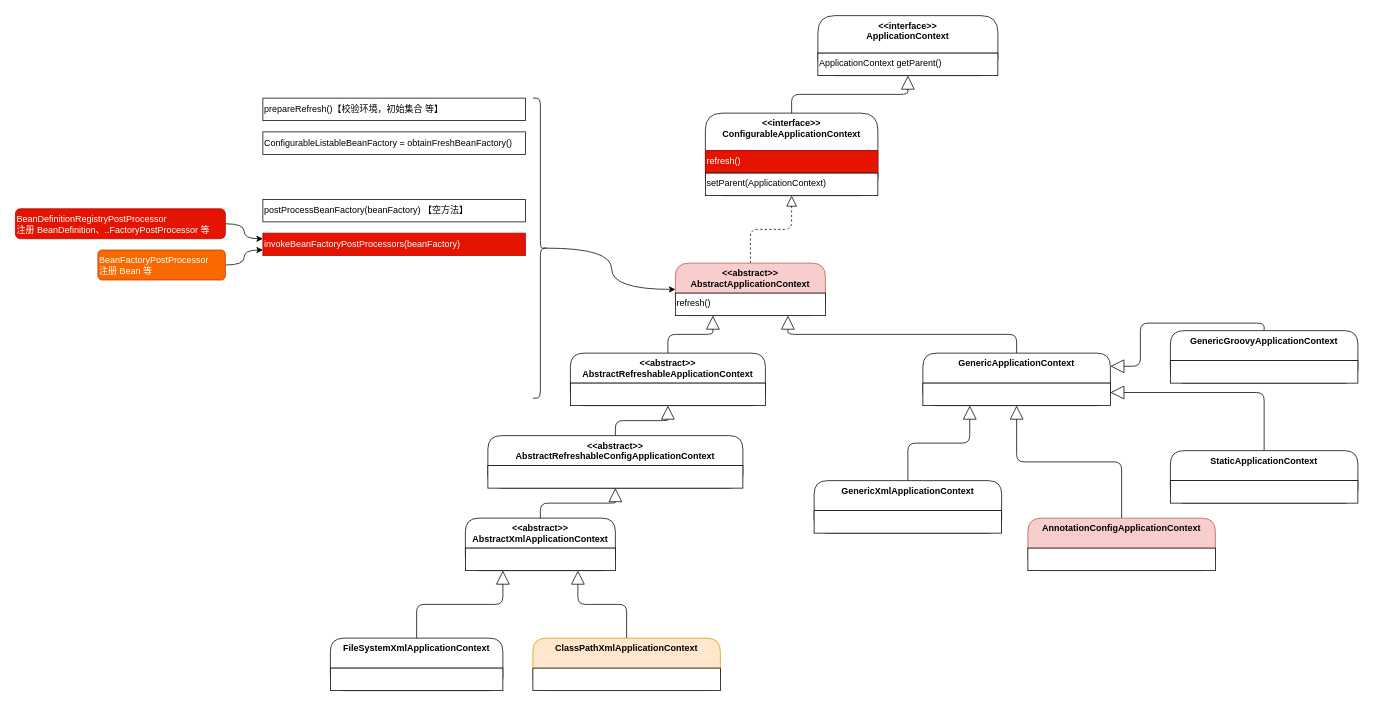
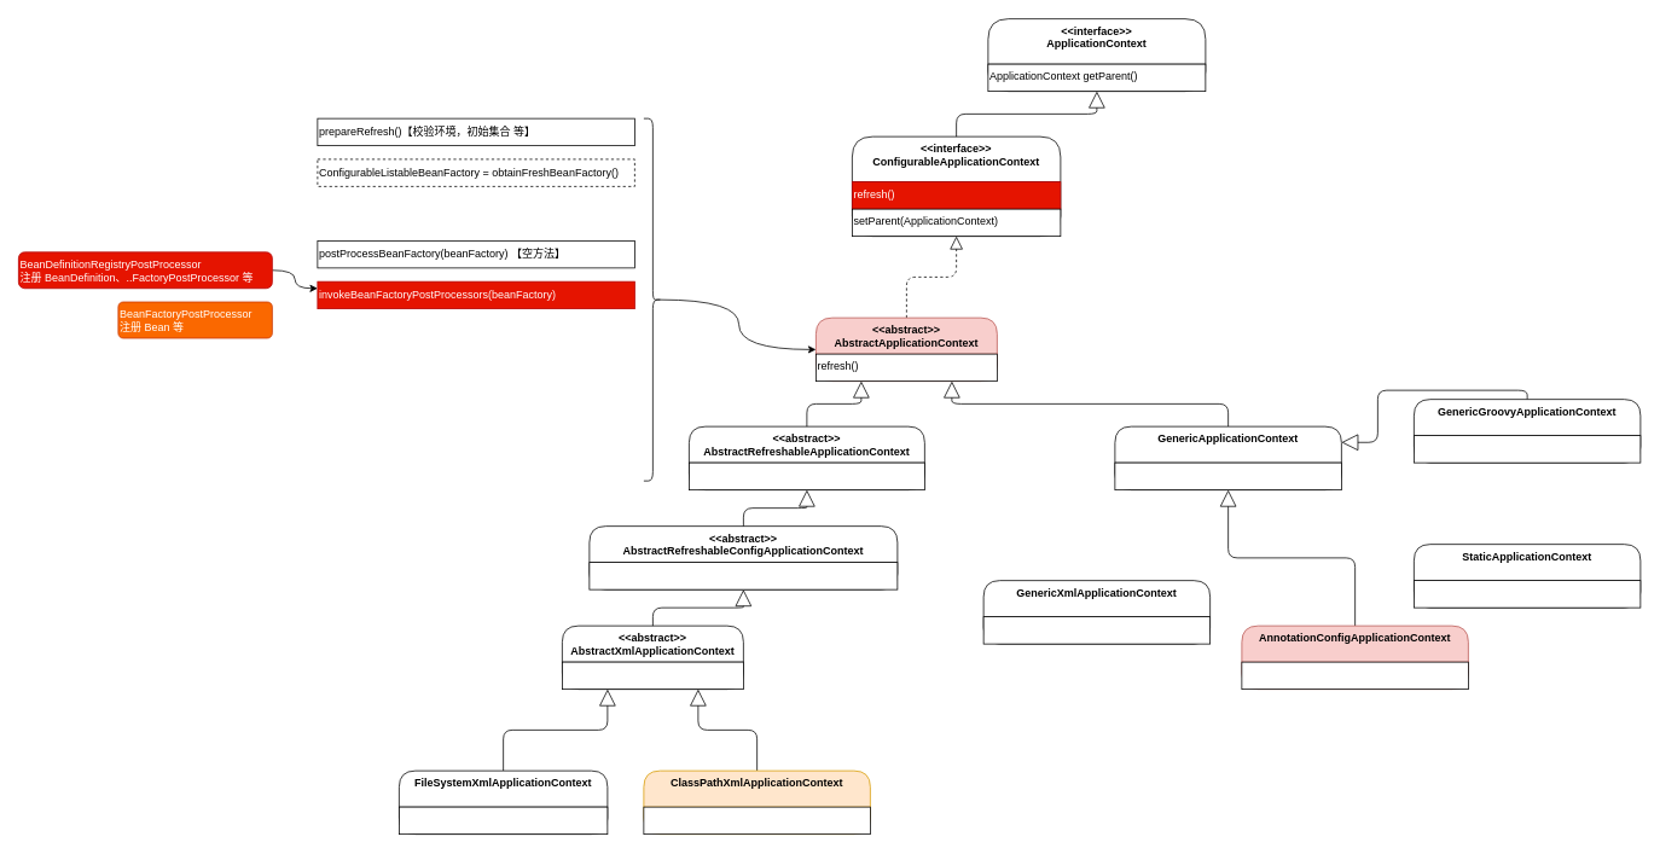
  <mxCell id="0" />
  <mxCell id="1" parent="0" />
  <mxCell id="2" value="&lt;&lt;interface&gt;&gt;&#10;ApplicationContext&#10;" style="swimlane;fontStyle=1;align=center;verticalAlign=top;childLayout=stackLayout;horizontal=1;startSize=50;horizontalStack=0;resizeParent=1;resizeParentMax=0;resizeLast=0;collapsible=1;marginBottom=0;rounded=1;shadow=0;glass=0;sketch=0;html=0;" parent="1" vertex="1"><mxGeometry x="1090" y="20" width="240" height="80" as="geometry"><mxRectangle x="200" y="1001" width="260" height="26" as="alternateBounds" /></mxGeometry></mxCell>
  <mxCell id="3" value="ApplicationContext getParent()" style="rounded=0;whiteSpace=wrap;shadow=0;glass=0;sketch=0;align=left;verticalAlign=top;" parent="2" vertex="1"><mxGeometry y="50" width="240" height="30" as="geometry" /></mxCell>
  <mxCell id="4" value="&lt;&lt;interface&gt;&gt;&#10;ConfigurableApplicationContext&#10;" style="swimlane;fontStyle=1;align=center;verticalAlign=top;childLayout=stackLayout;horizontal=1;startSize=50;horizontalStack=0;resizeParent=1;resizeParentMax=0;resizeLast=0;collapsible=1;marginBottom=0;rounded=1;shadow=0;glass=0;sketch=0;html=0;" parent="1" vertex="1"><mxGeometry x="940" y="150" width="230" height="110" as="geometry"><mxRectangle x="200" y="1001" width="260" height="26" as="alternateBounds" /></mxGeometry></mxCell>
  <mxCell id="5" value="refresh()" style="rounded=0;whiteSpace=wrap;shadow=0;glass=0;sketch=0;align=left;verticalAlign=top;fillColor=#e51400;strokeColor=#B20000;fontColor=#ffffff;" parent="4" vertex="1"><mxGeometry y="50" width="230" height="30" as="geometry" /></mxCell>
  <mxCell id="6" value="setParent(ApplicationContext)" style="rounded=0;whiteSpace=wrap;shadow=0;glass=0;sketch=0;align=left;verticalAlign=top;" parent="4" vertex="1"><mxGeometry y="80" width="230" height="30" as="geometry" /></mxCell>
  <mxCell id="7" value="" style="endArrow=block;endSize=16;endFill=0;html=1;edgeStyle=orthogonalEdgeStyle;" parent="1" source="4" target="2" edge="1"><mxGeometry x="-265" y="40" width="160" as="geometry"><mxPoint x="860" y="210" as="sourcePoint" /><mxPoint x="977.5" y="70" as="targetPoint" /></mxGeometry></mxCell>
  <mxCell id="8" value="" style="endArrow=block;dashed=1;endFill=0;endSize=12;html=1;edgeStyle=orthogonalEdgeStyle;" parent="1" source="9" target="4" edge="1"><mxGeometry x="-57.5" y="235" width="160" as="geometry"><mxPoint x="942.5" y="405" as="sourcePoint" /><mxPoint x="850" y="260" as="targetPoint" /></mxGeometry></mxCell>
  <mxCell id="9" value="&lt;&lt;abstract&gt;&gt;&#10;AbstractApplicationContext" style="swimlane;fontStyle=1;align=center;verticalAlign=top;childLayout=stackLayout;horizontal=1;startSize=40;horizontalStack=0;resizeParent=1;resizeParentMax=0;resizeLast=0;collapsible=1;marginBottom=0;rounded=1;shadow=0;glass=0;sketch=0;html=0;fillColor=#f8cecc;strokeColor=#b85450;" parent="1" vertex="1"><mxGeometry x="900" y="350" width="200" height="70" as="geometry"><mxRectangle x="200" y="1001" width="260" height="26" as="alternateBounds" /></mxGeometry></mxCell>
  <mxCell id="10" value="refresh()" style="rounded=0;whiteSpace=wrap;shadow=0;glass=0;sketch=0;align=left;verticalAlign=top;" parent="9" vertex="1"><mxGeometry y="40" width="200" height="30" as="geometry" /></mxCell>
  <mxCell id="11" value="&lt;&lt;abstract&gt;&gt;&#10;AbstractRefreshableApplicationContext" style="swimlane;fontStyle=1;align=center;verticalAlign=top;childLayout=stackLayout;horizontal=1;startSize=40;horizontalStack=0;resizeParent=1;resizeParentMax=0;resizeLast=0;collapsible=1;marginBottom=0;rounded=1;shadow=0;glass=0;sketch=0;html=0;" parent="1" vertex="1"><mxGeometry x="760" y="470" width="260" height="70" as="geometry"><mxRectangle x="200" y="1001" width="260" height="26" as="alternateBounds" /></mxGeometry></mxCell>
  <mxCell id="12" value="" style="rounded=0;whiteSpace=wrap;shadow=0;glass=0;sketch=0;align=left;verticalAlign=top;" parent="11" vertex="1"><mxGeometry y="40" width="260" height="30" as="geometry" /></mxCell>
  <mxCell id="13" value="&lt;&lt;abstract&gt;&gt;&#10;AbstractRefreshableConfigApplicationContext" style="swimlane;fontStyle=1;align=center;verticalAlign=top;childLayout=stackLayout;horizontal=1;startSize=40;horizontalStack=0;resizeParent=1;resizeParentMax=0;resizeLast=0;collapsible=1;marginBottom=0;rounded=1;shadow=0;glass=0;sketch=0;html=0;" parent="1" vertex="1"><mxGeometry x="650" y="580" width="340" height="70" as="geometry"><mxRectangle x="200" y="1001" width="260" height="26" as="alternateBounds" /></mxGeometry></mxCell>
  <mxCell id="14" value="" style="rounded=0;whiteSpace=wrap;shadow=0;glass=0;sketch=0;align=left;verticalAlign=top;" parent="13" vertex="1"><mxGeometry y="40" width="340" height="30" as="geometry" /></mxCell>
  <mxCell id="15" value="&lt;&lt;abstract&gt;&gt;&#10;AbstractXmlApplicationContext" style="swimlane;fontStyle=1;align=center;verticalAlign=top;childLayout=stackLayout;horizontal=1;startSize=40;horizontalStack=0;resizeParent=1;resizeParentMax=0;resizeLast=0;collapsible=1;marginBottom=0;rounded=1;shadow=0;glass=0;sketch=0;html=0;" parent="1" vertex="1"><mxGeometry x="620" y="690" width="200" height="70" as="geometry"><mxRectangle x="200" y="1001" width="260" height="26" as="alternateBounds" /></mxGeometry></mxCell>
  <mxCell id="16" value="" style="rounded=0;whiteSpace=wrap;shadow=0;glass=0;sketch=0;align=left;verticalAlign=top;" parent="15" vertex="1"><mxGeometry y="40" width="200" height="30" as="geometry" /></mxCell>
  <mxCell id="17" value="" style="endArrow=block;endSize=16;endFill=0;html=1;edgeStyle=orthogonalEdgeStyle;exitX=0.5;exitY=0;exitDx=0;exitDy=0;entryX=0.5;entryY=1;entryDx=0;entryDy=0;" parent="1" source="15" target="13" edge="1"><mxGeometry x="-675" y="570" width="160" as="geometry"><mxPoint x="450" y="740" as="sourcePoint" /><mxPoint x="567.5" y="600" as="targetPoint" /></mxGeometry></mxCell>
  <mxCell id="18" value="" style="endArrow=block;endSize=16;endFill=0;html=1;edgeStyle=orthogonalEdgeStyle;exitX=0.5;exitY=0;exitDx=0;exitDy=0;entryX=0.5;entryY=1;entryDx=0;entryDy=0;" parent="1" source="13" target="11" edge="1"><mxGeometry x="-555" y="250" width="160" as="geometry"><mxPoint x="570" y="420" as="sourcePoint" /><mxPoint x="730" y="550" as="targetPoint" /></mxGeometry></mxCell>
  <mxCell id="19" value="" style="endArrow=block;endSize=16;endFill=0;html=1;edgeStyle=orthogonalEdgeStyle;exitX=0.5;exitY=0;exitDx=0;exitDy=0;entryX=0.75;entryY=1;entryDx=0;entryDy=0;" parent="1" source="25" target="10" edge="1"><mxGeometry x="-545" y="260" width="160" as="geometry"><mxPoint x="580" y="430" as="sourcePoint" /><mxPoint x="697.5" y="290" as="targetPoint" /></mxGeometry></mxCell>
  <mxCell id="20" value="" style="endArrow=block;endSize=16;endFill=0;html=1;edgeStyle=orthogonalEdgeStyle;entryX=0.25;entryY=1;entryDx=0;entryDy=0;" parent="1" source="11" target="9" edge="1"><mxGeometry x="-535" y="270" width="160" as="geometry"><mxPoint x="590" y="440" as="sourcePoint" /><mxPoint x="707.5" y="300" as="targetPoint" /></mxGeometry></mxCell>
  <mxCell id="21" value="" style="endArrow=block;endSize=16;endFill=0;html=1;edgeStyle=orthogonalEdgeStyle;exitX=0.5;exitY=0;exitDx=0;exitDy=0;entryX=0.75;entryY=1;entryDx=0;entryDy=0;" parent="1" source="39" target="15" edge="1"><mxGeometry x="-685" y="470" width="160" as="geometry"><mxPoint x="440" y="640" as="sourcePoint" /><mxPoint x="760" y="790" as="targetPoint" /></mxGeometry></mxCell>
  <mxCell id="22" value="" style="endArrow=block;endSize=16;endFill=0;html=1;edgeStyle=orthogonalEdgeStyle;exitX=0.5;exitY=0;exitDx=0;exitDy=0;entryX=0.25;entryY=1;entryDx=0;entryDy=0;" parent="1" source="37" target="15" edge="1"><mxGeometry x="-675" y="480" width="160" as="geometry"><mxPoint x="450" y="650" as="sourcePoint" /><mxPoint x="567.5" y="510" as="targetPoint" /></mxGeometry></mxCell>
  <mxCell id="23" value="" style="endArrow=block;endSize=16;endFill=0;html=1;edgeStyle=orthogonalEdgeStyle;exitX=0.5;exitY=0;exitDx=0;exitDy=0;" parent="1" source="35" target="25" edge="1"><mxGeometry x="-665" y="490" width="160" as="geometry"><mxPoint x="460" y="660" as="sourcePoint" /><mxPoint x="577.5" y="520" as="targetPoint" /></mxGeometry></mxCell>
- <mxCell id="24" value="" style="endArrow=block;endSize=16;endFill=0;html=1;edgeStyle=orthogonalEdgeStyle;exitX=0.5;exitY=0;exitDx=0;exitDy=0;entryX=0.25;entryY=1;entryDx=0;entryDy=0;" parent="1" source="33" target="25" edge="1"><mxGeometry x="-655" y="500" width="160" as="geometry"><mxPoint x="470" y="670" as="sourcePoint" /><mxPoint x="587.5" y="530" as="targetPoint" /></mxGeometry></mxCell>
  <mxCell id="25" value="GenericApplicationContext" style="swimlane;fontStyle=1;align=center;verticalAlign=top;childLayout=stackLayout;horizontal=1;startSize=40;horizontalStack=0;resizeParent=1;resizeParentMax=0;resizeLast=0;collapsible=1;marginBottom=0;rounded=1;shadow=0;glass=0;sketch=0;html=0;" parent="1" vertex="1"><mxGeometry x="1230" y="470" width="250" height="70" as="geometry"><mxRectangle x="200" y="1001" width="260" height="26" as="alternateBounds" /></mxGeometry></mxCell>
  <mxCell id="26" value="" style="rounded=0;whiteSpace=wrap;shadow=0;glass=0;sketch=0;align=left;verticalAlign=top;" parent="25" vertex="1"><mxGeometry y="40" width="250" height="30" as="geometry" /></mxCell>
- <mxCell id="27" value="" style="endArrow=block;endSize=16;endFill=0;html=1;edgeStyle=orthogonalEdgeStyle;exitX=0.5;exitY=0;exitDx=0;exitDy=0;entryX=1;entryY=0.75;entryDx=0;entryDy=0;" parent="1" source="29" target="25" edge="1"><mxGeometry x="-655" y="500" width="160" as="geometry"><mxPoint x="1295" y="730" as="sourcePoint" /><mxPoint x="1302.5" y="550" as="targetPoint" /></mxGeometry></mxCell>
  <mxCell id="28" value="" style="endArrow=block;endSize=16;endFill=0;html=1;edgeStyle=orthogonalEdgeStyle;exitX=0.5;exitY=0;exitDx=0;exitDy=0;entryX=1;entryY=0.25;entryDx=0;entryDy=0;" parent="1" source="31" target="25" edge="1"><mxGeometry x="-645" y="510" width="160" as="geometry"><mxPoint x="1665" y="610" as="sourcePoint" /><mxPoint x="1427.5" y="550" as="targetPoint" /></mxGeometry></mxCell>
  <mxCell id="29" value="StaticApplicationContext" style="swimlane;fontStyle=1;align=center;verticalAlign=top;childLayout=stackLayout;horizontal=1;startSize=40;horizontalStack=0;resizeParent=1;resizeParentMax=0;resizeLast=0;collapsible=1;marginBottom=0;rounded=1;shadow=0;glass=0;sketch=0;html=0;" parent="1" vertex="1"><mxGeometry x="1560" y="600" width="250" height="70" as="geometry"><mxRectangle x="200" y="1001" width="260" height="26" as="alternateBounds" /></mxGeometry></mxCell>
  <mxCell id="30" value="" style="rounded=0;whiteSpace=wrap;shadow=0;glass=0;sketch=0;align=left;verticalAlign=top;" parent="29" vertex="1"><mxGeometry y="40" width="250" height="30" as="geometry" /></mxCell>
  <mxCell id="31" value="GenericGroovyApplicationContext" style="swimlane;fontStyle=1;align=center;verticalAlign=top;childLayout=stackLayout;horizontal=1;startSize=40;horizontalStack=0;resizeParent=1;resizeParentMax=0;resizeLast=0;collapsible=1;marginBottom=0;rounded=1;shadow=0;glass=0;sketch=0;html=0;" parent="1" vertex="1"><mxGeometry x="1560" y="440" width="250" height="70" as="geometry"><mxRectangle x="200" y="1001" width="260" height="26" as="alternateBounds" /></mxGeometry></mxCell>
  <mxCell id="32" value="" style="rounded=0;whiteSpace=wrap;shadow=0;glass=0;sketch=0;align=left;verticalAlign=top;" parent="31" vertex="1"><mxGeometry y="40" width="250" height="30" as="geometry" /></mxCell>
  <mxCell id="33" value="GenericXmlApplicationContext" style="swimlane;fontStyle=1;align=center;verticalAlign=top;childLayout=stackLayout;horizontal=1;startSize=40;horizontalStack=0;resizeParent=1;resizeParentMax=0;resizeLast=0;collapsible=1;marginBottom=0;rounded=1;shadow=0;glass=0;sketch=0;html=0;" parent="1" vertex="1"><mxGeometry x="1085" y="640" width="250" height="70" as="geometry"><mxRectangle x="200" y="1001" width="260" height="26" as="alternateBounds" /></mxGeometry></mxCell>
  <mxCell id="34" value="" style="rounded=0;whiteSpace=wrap;shadow=0;glass=0;sketch=0;align=left;verticalAlign=top;" parent="33" vertex="1"><mxGeometry y="40" width="250" height="30" as="geometry" /></mxCell>
  <mxCell id="35" value="AnnotationConfigApplicationContext" style="swimlane;fontStyle=1;align=center;verticalAlign=top;childLayout=stackLayout;horizontal=1;startSize=40;horizontalStack=0;resizeParent=1;resizeParentMax=0;resizeLast=0;collapsible=1;marginBottom=0;rounded=1;shadow=0;glass=0;sketch=0;html=0;fillColor=#f8cecc;strokeColor=#b85450;" parent="1" vertex="1"><mxGeometry x="1370" y="690" width="250" height="70" as="geometry"><mxRectangle x="200" y="1001" width="260" height="26" as="alternateBounds" /></mxGeometry></mxCell>
  <mxCell id="36" value="" style="rounded=0;whiteSpace=wrap;shadow=0;glass=0;sketch=0;align=left;verticalAlign=top;" parent="35" vertex="1"><mxGeometry y="40" width="250" height="30" as="geometry" /></mxCell>
  <mxCell id="37" value="FileSystemXmlApplicationContext" style="swimlane;fontStyle=1;align=center;verticalAlign=top;childLayout=stackLayout;horizontal=1;startSize=40;horizontalStack=0;resizeParent=1;resizeParentMax=0;resizeLast=0;collapsible=1;marginBottom=0;rounded=1;shadow=0;glass=0;sketch=0;html=0;" parent="1" vertex="1"><mxGeometry x="440" y="850" width="230" height="70" as="geometry"><mxRectangle x="200" y="1001" width="260" height="26" as="alternateBounds" /></mxGeometry></mxCell>
  <mxCell id="38" value="" style="rounded=0;whiteSpace=wrap;shadow=0;glass=0;sketch=0;align=left;verticalAlign=top;" parent="37" vertex="1"><mxGeometry y="40" width="230" height="30" as="geometry" /></mxCell>
  <mxCell id="39" value="ClassPathXmlApplicationContext" style="swimlane;fontStyle=1;align=center;verticalAlign=top;childLayout=stackLayout;horizontal=1;startSize=40;horizontalStack=0;resizeParent=1;resizeParentMax=0;resizeLast=0;collapsible=1;marginBottom=0;rounded=1;shadow=0;glass=0;sketch=0;html=0;fillColor=#ffe6cc;strokeColor=#d79b00;" parent="1" vertex="1"><mxGeometry x="710" y="850" width="250" height="70" as="geometry"><mxRectangle x="200" y="1001" width="260" height="26" as="alternateBounds" /></mxGeometry></mxCell>
  <mxCell id="40" value="" style="rounded=0;whiteSpace=wrap;shadow=0;glass=0;sketch=0;align=left;verticalAlign=top;" parent="39" vertex="1"><mxGeometry y="40" width="250" height="30" as="geometry" /></mxCell>
  <mxCell id="41" value="prepareRefresh()【校验环境，初始集合 等】" style="rounded=0;whiteSpace=wrap;align=left;" vertex="1" parent="1"><mxGeometry x="350" y="130" width="350" height="30" as="geometry" /></mxCell>
- <mxCell id="42" value="ConfigurableListableBeanFactory = obtainFreshBeanFactory()" style="rounded=0;whiteSpace=wrap;align=left;" vertex="1" parent="1"><mxGeometry x="350" y="175" width="350" height="30" as="geometry" /></mxCell>
+ <mxCell id="42" value="ConfigurableListableBeanFactory = obtainFreshBeanFactory()" style="rounded=0;whiteSpace=wrap;align=left;dashed=1;" vertex="1" parent="1"><mxGeometry x="350" y="175" width="350" height="30" as="geometry" /></mxCell>
  <mxCell id="43" value="postProcessBeanFactory(beanFactory) 【空方法】" style="rounded=0;whiteSpace=wrap;align=left;" vertex="1" parent="1"><mxGeometry x="350" y="265" width="350" height="30" as="geometry" /></mxCell>
  <mxCell id="44" value="invokeBeanFactoryPostProcessors(beanFactory)" style="rounded=0;whiteSpace=wrap;align=left;fillColor=#e51400;strokeColor=#B20000;fontColor=#ffffff;" vertex="1" parent="1"><mxGeometry x="350" y="310" width="350" height="30" as="geometry" /></mxCell>
  <mxCell id="45" style="edgeStyle=orthogonalEdgeStyle;rounded=0;orthogonalLoop=1;jettySize=auto;html=1;exitX=1;exitY=0.5;exitDx=0;exitDy=0;entryX=0;entryY=0.25;entryDx=0;entryDy=0;curved=1;" edge="1" parent="1" source="46" target="44"><mxGeometry relative="1" as="geometry" /></mxCell>
  <mxCell id="46" value="BeanDefinitionRegistryPostProcessor&#10;注册 BeanDefinition、..FactoryPostProcessor 等" style="rounded=1;whiteSpace=wrap;align=left;fillColor=#e51400;strokeColor=#B20000;fontColor=#ffffff;arcSize=17;" vertex="1" parent="1"><mxGeometry x="20" y="277.5" width="280" height="40" as="geometry" /></mxCell>
- <mxCell id="47" style="edgeStyle=orthogonalEdgeStyle;curved=1;rounded=0;orthogonalLoop=1;jettySize=auto;html=1;exitX=1;exitY=0.5;exitDx=0;exitDy=0;entryX=0;entryY=0.75;entryDx=0;entryDy=0;" edge="1" parent="1" source="48" target="44"><mxGeometry relative="1" as="geometry" /></mxCell>
  <mxCell id="48" value="BeanFactoryPostProcessor&#10;注册 Bean 等" style="rounded=1;whiteSpace=wrap;align=left;fillColor=#fa6800;strokeColor=#C73500;fontColor=#ffffff;arcSize=14;" vertex="1" parent="1"><mxGeometry x="130" y="332.5" width="170" height="40" as="geometry" /></mxCell>
  <mxCell id="49" style="edgeStyle=orthogonalEdgeStyle;curved=1;rounded=0;orthogonalLoop=1;jettySize=auto;html=1;exitX=0.1;exitY=0.5;exitDx=0;exitDy=0;exitPerimeter=0;entryX=0;entryY=0.5;entryDx=0;entryDy=0;" edge="1" parent="1" source="50" target="9"><mxGeometry relative="1" as="geometry"><mxPoint x="860" y="380" as="targetPoint" /></mxGeometry></mxCell>
  <mxCell id="50" value="" style="shape=curlyBracket;whiteSpace=wrap;html=1;rounded=1;align=left;rotation=-180;" vertex="1" parent="1"><mxGeometry x="710" y="130" width="20" height="400" as="geometry" /></mxCell>
